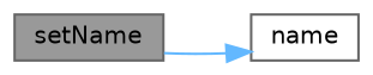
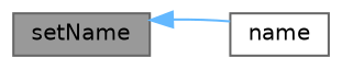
  digraph {
    rankdir=LR
    node [fontname=Helvetica fontsize=10 shape=box style=filled]
    n1 [color=gray40 fillcolor=grey60 fontcolor=black height=0.2 label=setName width=0.4]
    n2 [color=grey40 fillcolor=white height=0.2 label=name width=0.4]
-   n1 -> n2 [color=steelblue1 fontname=Helvetica fontsize=10 labelfontname=Helvetica labelfontsize=10 style=solid]
+   n2 -> n1 [color=steelblue1 fontname=Helvetica fontsize=10 labelfontname=Helvetica labelfontsize=10 style=solid]
  }
